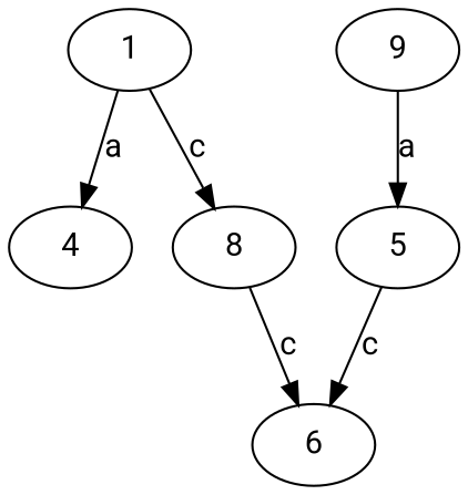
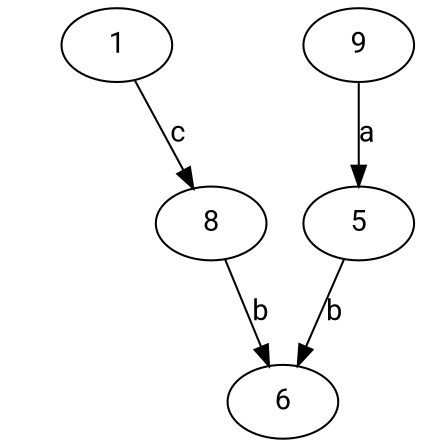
  strict digraph {
    fontname=Roboto
    node [fontname=Roboto]
    edge [fontname=Roboto]
    5
    6
    1
-   4
    8
    n6 [label=9]
-   5 -> 6 [label=c]
-   1 -> 4 [label=a]
+   5 -> 6 [label=b]
    1 -> 8 [label=c]
-   8 -> 6 [label=c]
+   8 -> 6 [label=b]
    n6 -> 5 [label=a]
  }
